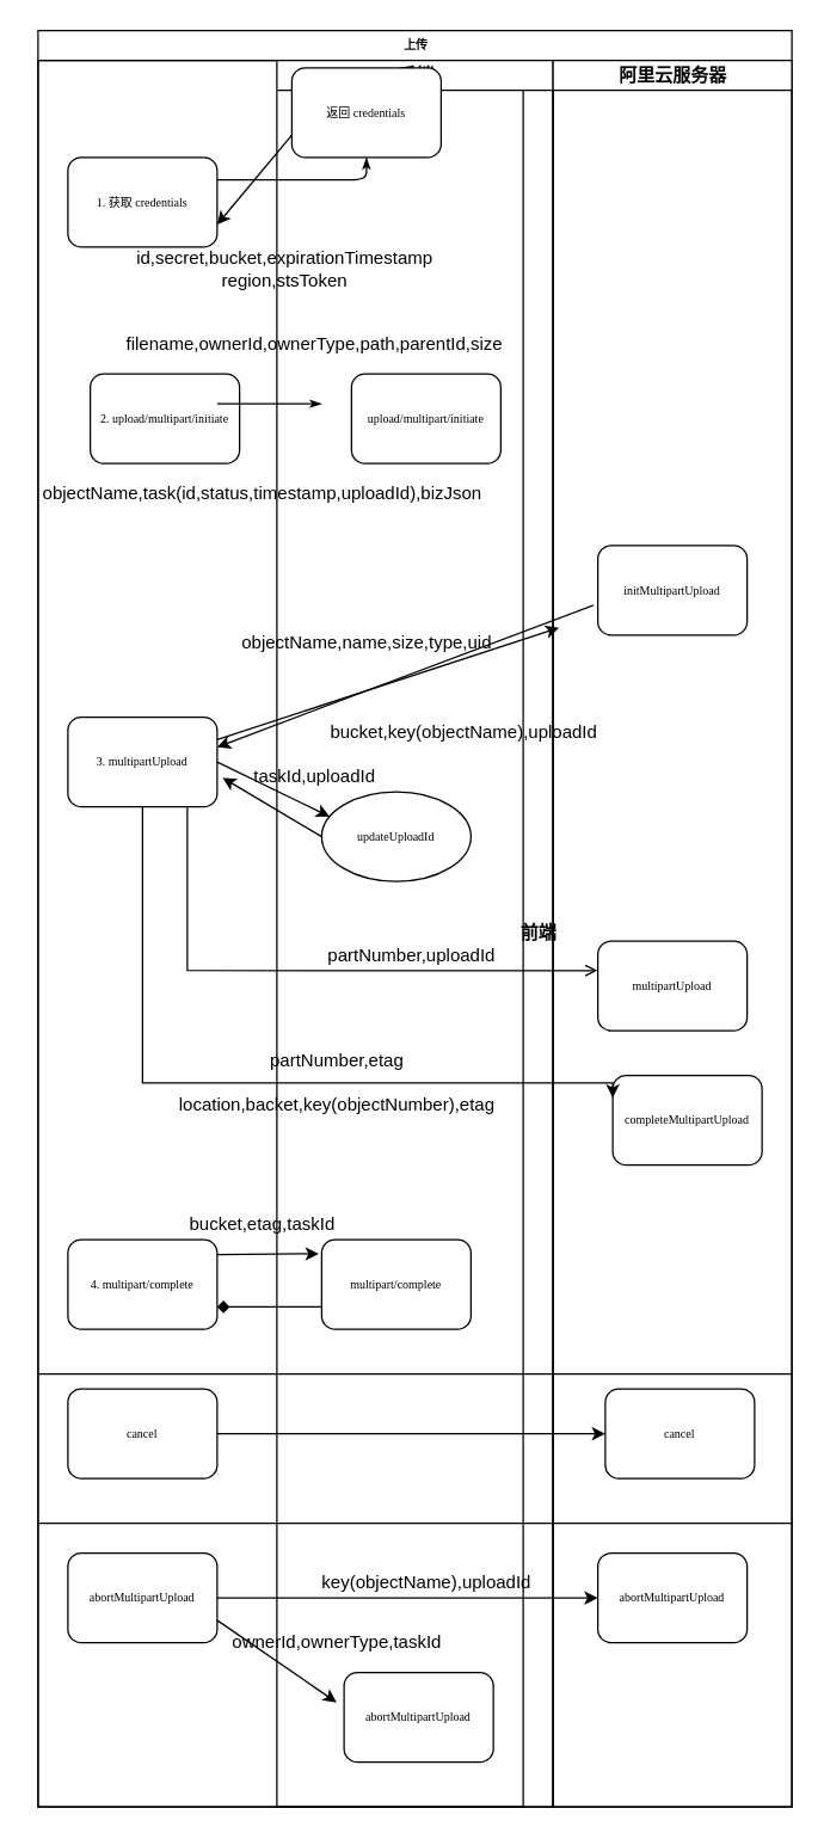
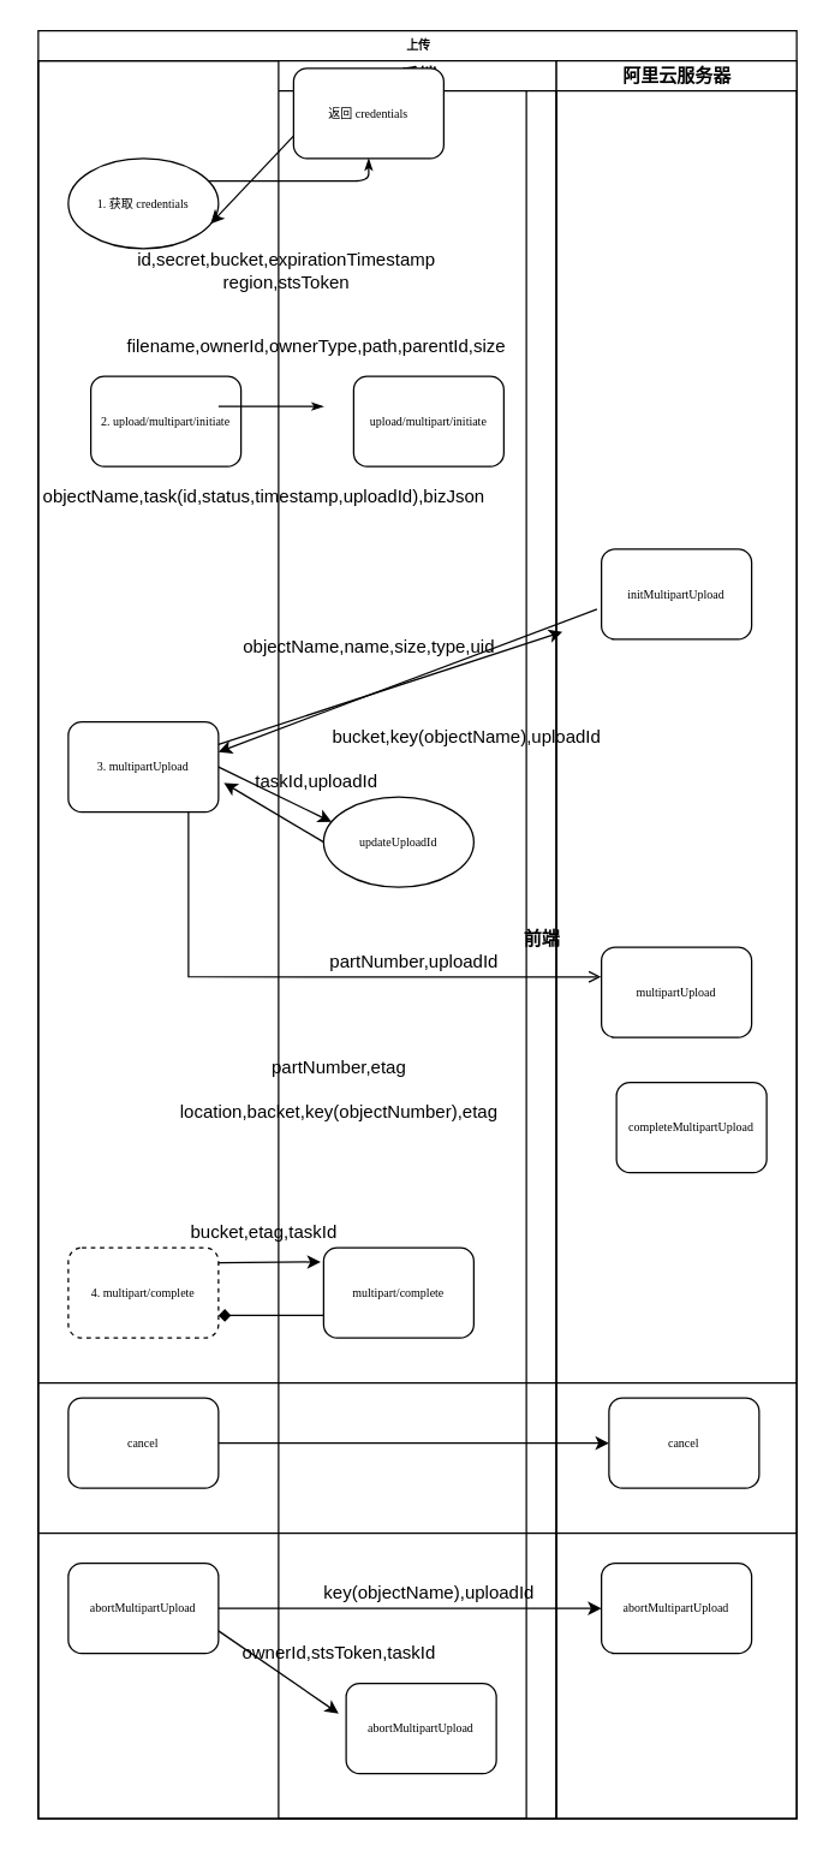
  <mxCell id="0" />
  <mxCell id="1" parent="0" />
  <mxCell id="2" value="上传" style="swimlane;html=1;childLayout=stackLayout;startSize=20;rounded=0;shadow=0;labelBackgroundColor=none;strokeWidth=1;fontFamily=Verdana;fontSize=8;align=center;" parent="1" vertex="1"><mxGeometry x="25" y="20" width="505" height="1190" as="geometry" /></mxCell>
  <mxCell id="3" value="前端" style="swimlane;html=1;startSize=20;direction=south;" parent="2" vertex="1"><mxGeometry y="20" width="345" height="1170" as="geometry" /></mxCell>
- <mxCell id="4" value="1. 获取 credentials" style="rounded=1;whiteSpace=wrap;html=1;shadow=0;labelBackgroundColor=none;strokeWidth=1;fontFamily=Verdana;fontSize=8;align=center;" parent="3" vertex="1"><mxGeometry x="20" y="65" width="100" height="60" as="geometry" /></mxCell>
+ <mxCell id="4" value="1. 获取 credentials" style="ellipse;whiteSpace=wrap;html=1;shadow=0;labelBackgroundColor=none;strokeWidth=1;fontFamily=Verdana;fontSize=8;align=center;" parent="3" vertex="1"><mxGeometry x="20" y="65" width="100" height="60" as="geometry" /></mxCell>
  <mxCell id="5" value="2. upload/multipart/initiate" style="rounded=1;whiteSpace=wrap;html=1;shadow=0;labelBackgroundColor=none;strokeWidth=1;fontFamily=Verdana;fontSize=8;align=center;" vertex="1" parent="3"><mxGeometry x="35" y="210" width="100" height="60" as="geometry" /></mxCell>
  <mxCell id="6" value="3. multipartUpload" style="rounded=1;whiteSpace=wrap;html=1;shadow=0;labelBackgroundColor=none;strokeWidth=1;fontFamily=Verdana;fontSize=8;align=center;" vertex="1" parent="3"><mxGeometry x="20" y="440" width="100" height="60" as="geometry" /></mxCell>
- <mxCell id="7" value="4. multipart/complete" style="rounded=1;whiteSpace=wrap;html=1;shadow=0;labelBackgroundColor=none;strokeWidth=1;fontFamily=Verdana;fontSize=8;align=center;" vertex="1" parent="3"><mxGeometry x="20" y="790" width="100" height="60" as="geometry" /></mxCell>
+ <mxCell id="7" value="4. multipart/complete" style="rounded=1;whiteSpace=wrap;html=1;shadow=0;labelBackgroundColor=none;strokeWidth=1;fontFamily=Verdana;fontSize=8;align=center;dashed=1;" vertex="1" parent="3"><mxGeometry x="20" y="790" width="100" height="60" as="geometry" /></mxCell>
  <mxCell id="8" value="" style="endArrow=classic;html=1;entryX=-0.019;entryY=0.157;entryDx=0;entryDy=0;entryPerimeter=0;" edge="1" parent="3" target="22"><mxGeometry width="50" height="50" relative="1" as="geometry"><mxPoint x="120" y="800" as="sourcePoint" /><mxPoint x="168" y="800" as="targetPoint" /></mxGeometry></mxCell>
  <mxCell id="9" value="后端" style="swimlane;html=1;startSize=20;" parent="3" vertex="1"><mxGeometry x="160" width="185" height="1170" as="geometry" /></mxCell>
  <mxCell id="10" value="返回 credentials" style="rounded=1;whiteSpace=wrap;html=1;shadow=0;labelBackgroundColor=none;strokeWidth=1;fontFamily=Verdana;fontSize=8;align=center;" parent="9" vertex="1"><mxGeometry x="10" y="5" width="100" height="60" as="geometry" /></mxCell>
  <mxCell id="11" value="id,secret,bucket,expirationTimestamp&lt;br&gt;region,stsToken" style="text;html=1;resizable=0;autosize=1;align=center;verticalAlign=middle;points=[];fillColor=none;strokeColor=none;rounded=0;" vertex="1" parent="9"><mxGeometry x="-100" y="125" width="210" height="30" as="geometry" /></mxCell>
  <mxCell id="12" value="upload/multipart/initiate" style="rounded=1;whiteSpace=wrap;html=1;shadow=0;labelBackgroundColor=none;strokeWidth=1;fontFamily=Verdana;fontSize=8;align=center;" vertex="1" parent="9"><mxGeometry x="50" y="210" width="100" height="60" as="geometry" /></mxCell>
  <mxCell id="13" style="edgeStyle=orthogonalEdgeStyle;rounded=1;html=1;labelBackgroundColor=none;startArrow=none;startFill=0;startSize=5;endArrow=classicThin;endFill=1;endSize=5;jettySize=auto;orthogonalLoop=1;strokeWidth=1;fontFamily=Verdana;fontSize=8" edge="1" parent="9"><mxGeometry relative="1" as="geometry"><mxPoint x="-40" y="230" as="sourcePoint" /><mxPoint x="30" y="230" as="targetPoint" /><Array as="points"><mxPoint x="-10" y="230" /><mxPoint x="-10" y="230" /></Array></mxGeometry></mxCell>
  <mxCell id="14" value="filename,ownerId,ownerType,path,parentId,size" style="text;html=1;resizable=0;autosize=1;align=center;verticalAlign=middle;points=[];fillColor=none;strokeColor=none;rounded=0;" vertex="1" parent="9"><mxGeometry x="-110" y="180" width="270" height="20" as="geometry" /></mxCell>
  <mxCell id="15" value="objectName,task(id,status,timestamp,uploadId),bizJson" style="text;html=1;resizable=0;autosize=1;align=center;verticalAlign=middle;points=[];fillColor=none;strokeColor=none;rounded=0;" vertex="1" parent="9"><mxGeometry x="-165" y="280" width="310" height="20" as="geometry" /></mxCell>
  <mxCell id="16" value="objectName,name,size,type,uid" style="text;html=1;resizable=0;autosize=1;align=center;verticalAlign=middle;points=[];fillColor=none;strokeColor=none;rounded=0;" vertex="1" parent="9"><mxGeometry x="-30" y="380" width="180" height="20" as="geometry" /></mxCell>
  <mxCell id="17" value="bucket,key(objectName),uploadId" style="text;html=1;resizable=0;autosize=1;align=center;verticalAlign=middle;points=[];fillColor=none;strokeColor=none;rounded=0;" vertex="1" parent="9"><mxGeometry x="30" y="440" width="190" height="20" as="geometry" /></mxCell>
  <mxCell id="18" value="updateUploadId" style="ellipse;whiteSpace=wrap;html=1;shadow=0;labelBackgroundColor=none;strokeWidth=1;fontFamily=Verdana;fontSize=8;align=center;" vertex="1" parent="9"><mxGeometry x="30" y="490" width="100" height="60" as="geometry" /></mxCell>
  <mxCell id="19" value="taskId,uploadId" style="text;html=1;resizable=0;autosize=1;align=center;verticalAlign=middle;points=[];fillColor=none;strokeColor=none;rounded=0;" vertex="1" parent="9"><mxGeometry x="-25" y="470" width="100" height="20" as="geometry" /></mxCell>
  <mxCell id="20" value="partNumber,etag" style="text;html=1;resizable=0;autosize=1;align=center;verticalAlign=middle;points=[];fillColor=none;strokeColor=none;rounded=0;" vertex="1" parent="9"><mxGeometry x="-10" y="660" width="100" height="20" as="geometry" /></mxCell>
  <mxCell id="21" value="location,backet,key(objectNumber),etag" style="text;html=1;resizable=0;autosize=1;align=center;verticalAlign=middle;points=[];fillColor=none;strokeColor=none;rounded=0;" vertex="1" parent="9"><mxGeometry x="-75" y="690" width="230" height="20" as="geometry" /></mxCell>
  <mxCell id="22" value="multipart/complete" style="rounded=1;whiteSpace=wrap;html=1;shadow=0;labelBackgroundColor=none;strokeWidth=1;fontFamily=Verdana;fontSize=8;align=center;" vertex="1" parent="9"><mxGeometry x="30" y="790" width="100" height="60" as="geometry" /></mxCell>
  <mxCell id="23" value="bucket,etag,taskId" style="text;html=1;resizable=0;autosize=1;align=center;verticalAlign=middle;points=[];fillColor=none;strokeColor=none;rounded=0;" vertex="1" parent="9"><mxGeometry x="-65" y="770" width="110" height="20" as="geometry" /></mxCell>
  <mxCell id="24" value="abortMultipartUpload" style="rounded=1;whiteSpace=wrap;html=1;shadow=0;labelBackgroundColor=none;strokeWidth=1;fontFamily=Verdana;fontSize=8;align=center;" vertex="1" parent="9"><mxGeometry x="45" y="1080" width="100" height="60" as="geometry" /></mxCell>
- <mxCell id="25" value="ownerId,ownerType,taskId" style="text;html=1;resizable=0;autosize=1;align=center;verticalAlign=middle;points=[];fillColor=none;strokeColor=none;rounded=0;" vertex="1" parent="9"><mxGeometry x="-40" y="1050" width="160" height="20" as="geometry" /></mxCell>
+ <mxCell id="25" value="ownerId,stsToken,taskId" style="text;html=1;resizable=0;autosize=1;align=center;verticalAlign=middle;points=[];fillColor=none;strokeColor=none;rounded=0;" vertex="1" parent="9"><mxGeometry x="-40" y="1050" width="160" height="20" as="geometry" /></mxCell>
  <mxCell id="26" value="" style="endArrow=none;html=1;" edge="1" parent="9"><mxGeometry width="50" height="50" relative="1" as="geometry"><mxPoint x="-160" y="980" as="sourcePoint" /><mxPoint x="345" y="980" as="targetPoint" /></mxGeometry></mxCell>
  <mxCell id="27" value="" style="endArrow=classic;html=1;exitX=0;exitY=0.75;exitDx=0;exitDy=0;entryX=1;entryY=0.75;entryDx=0;entryDy=0;" edge="1" parent="3" source="10" target="4"><mxGeometry width="50" height="50" relative="1" as="geometry"><mxPoint x="90" y="160" as="sourcePoint" /><mxPoint x="140" y="110" as="targetPoint" /></mxGeometry></mxCell>
  <mxCell id="28" style="edgeStyle=orthogonalEdgeStyle;rounded=1;html=1;labelBackgroundColor=none;startArrow=none;startFill=0;startSize=5;endArrow=classicThin;endFill=1;endSize=5;jettySize=auto;orthogonalLoop=1;strokeWidth=1;fontFamily=Verdana;fontSize=8" parent="3" source="4" target="10" edge="1"><mxGeometry relative="1" as="geometry"><Array as="points"><mxPoint x="150" y="80" /><mxPoint x="150" y="80" /></Array></mxGeometry></mxCell>
  <mxCell id="29" value="" style="endArrow=classic;html=1;exitX=0;exitY=0.5;exitDx=0;exitDy=0;entryX=1.036;entryY=0.676;entryDx=0;entryDy=0;entryPerimeter=0;" edge="1" parent="3" source="18" target="6"><mxGeometry width="50" height="50" relative="1" as="geometry"><mxPoint x="230" y="510" as="sourcePoint" /><mxPoint x="280" y="460" as="targetPoint" /></mxGeometry></mxCell>
  <mxCell id="30" value="" style="endArrow=classic;html=1;entryX=0;entryY=0.25;entryDx=0;entryDy=0;exitX=1;exitY=0.5;exitDx=0;exitDy=0;" edge="1" parent="3" source="6" target="18"><mxGeometry width="50" height="50" relative="1" as="geometry"><mxPoint x="70" y="610" as="sourcePoint" /><mxPoint x="120" y="560" as="targetPoint" /></mxGeometry></mxCell>
  <mxCell id="31" value="" style="endArrow=diamond;html=1;exitX=0;exitY=0.75;exitDx=0;exitDy=0;entryX=1;entryY=0.75;entryDx=0;entryDy=0;" edge="1" parent="3" source="22" target="7"><mxGeometry width="50" height="50" relative="1" as="geometry"><mxPoint x="130" y="860.58" as="sourcePoint" /><mxPoint x="123" y="831" as="targetPoint" /><Array as="points" /></mxGeometry></mxCell>
  <mxCell id="32" value="cancel" style="rounded=1;whiteSpace=wrap;html=1;shadow=0;labelBackgroundColor=none;strokeWidth=1;fontFamily=Verdana;fontSize=8;align=center;" vertex="1" parent="3"><mxGeometry x="20" y="890" width="100" height="60" as="geometry" /></mxCell>
  <mxCell id="33" value="abortMultipartUpload" style="rounded=1;whiteSpace=wrap;html=1;shadow=0;labelBackgroundColor=none;strokeWidth=1;fontFamily=Verdana;fontSize=8;align=center;" vertex="1" parent="3"><mxGeometry x="20" y="1000" width="100" height="60" as="geometry" /></mxCell>
  <mxCell id="34" value="" style="endArrow=classic;html=1;exitX=1;exitY=0.75;exitDx=0;exitDy=0;" edge="1" parent="3" source="33"><mxGeometry width="50" height="50" relative="1" as="geometry"><mxPoint x="120" y="1150" as="sourcePoint" /><mxPoint x="200" y="1100" as="targetPoint" /></mxGeometry></mxCell>
  <mxCell id="35" value="阿里云服务器" style="swimlane;html=1;startSize=20;" vertex="1" parent="2"><mxGeometry x="345" y="20" width="160" height="1170" as="geometry" /></mxCell>
  <mxCell id="36" value="initMultipartUpload" style="rounded=1;whiteSpace=wrap;html=1;shadow=0;labelBackgroundColor=none;strokeWidth=1;fontFamily=Verdana;fontSize=8;align=center;" vertex="1" parent="35"><mxGeometry x="30" y="325" width="100" height="60" as="geometry" /></mxCell>
  <mxCell id="37" value="multipartUpload" style="rounded=1;whiteSpace=wrap;html=1;shadow=0;labelBackgroundColor=none;strokeWidth=1;fontFamily=Verdana;fontSize=8;align=center;" vertex="1" parent="35"><mxGeometry x="30" y="590" width="100" height="60" as="geometry" /></mxCell>
  <mxCell id="38" value="completeMultipartUpload" style="rounded=1;whiteSpace=wrap;html=1;shadow=0;labelBackgroundColor=none;strokeWidth=1;fontFamily=Verdana;fontSize=8;align=center;" vertex="1" parent="35"><mxGeometry x="40" y="680" width="100" height="60" as="geometry" /></mxCell>
  <mxCell id="39" value="cancel" style="rounded=1;whiteSpace=wrap;html=1;shadow=0;labelBackgroundColor=none;strokeWidth=1;fontFamily=Verdana;fontSize=8;align=center;" vertex="1" parent="35"><mxGeometry x="35" y="890" width="100" height="60" as="geometry" /></mxCell>
  <mxCell id="40" value="abortMultipartUpload" style="rounded=1;whiteSpace=wrap;html=1;shadow=0;labelBackgroundColor=none;strokeWidth=1;fontFamily=Verdana;fontSize=8;align=center;" vertex="1" parent="35"><mxGeometry x="30" y="1000" width="100" height="60" as="geometry" /></mxCell>
  <mxCell id="41" value="" style="endArrow=none;html=1;" edge="1" parent="35"><mxGeometry width="50" height="50" relative="1" as="geometry"><mxPoint x="-345" y="880" as="sourcePoint" /><mxPoint x="160" y="880" as="targetPoint" /></mxGeometry></mxCell>
  <mxCell id="42" value="" style="endArrow=classic;html=1;exitX=1;exitY=0.25;exitDx=0;exitDy=0;" edge="1" parent="2" source="6"><mxGeometry width="50" height="50" relative="1" as="geometry"><mxPoint x="170" y="510" as="sourcePoint" /><mxPoint x="349" y="400" as="targetPoint" /></mxGeometry></mxCell>
  <mxCell id="43" style="edgeStyle=orthogonalEdgeStyle;rounded=0;orthogonalLoop=1;jettySize=auto;html=1;entryX=-0.003;entryY=0.329;entryDx=0;entryDy=0;entryPerimeter=0;endArrow=open;" edge="1" parent="2" source="6" target="37"><mxGeometry relative="1" as="geometry"><Array as="points"><mxPoint x="100" y="630" /></Array></mxGeometry></mxCell>
- <mxCell id="44" style="edgeStyle=orthogonalEdgeStyle;rounded=0;orthogonalLoop=1;jettySize=auto;html=1;entryX=0;entryY=0.25;entryDx=0;entryDy=0;" edge="1" parent="2" source="6" target="38"><mxGeometry relative="1" as="geometry"><Array as="points"><mxPoint x="70" y="705" /></Array></mxGeometry></mxCell>
  <mxCell id="45" style="edgeStyle=orthogonalEdgeStyle;rounded=0;orthogonalLoop=1;jettySize=auto;html=1;entryX=0;entryY=0.5;entryDx=0;entryDy=0;" edge="1" parent="2" source="32" target="39"><mxGeometry relative="1" as="geometry" /></mxCell>
  <mxCell id="46" style="edgeStyle=orthogonalEdgeStyle;rounded=0;orthogonalLoop=1;jettySize=auto;html=1;entryX=0;entryY=0.5;entryDx=0;entryDy=0;" edge="1" parent="2" source="33" target="40"><mxGeometry relative="1" as="geometry" /></mxCell>
  <mxCell id="47" value="" style="endArrow=classic;html=1;exitX=-0.03;exitY=0.667;exitDx=0;exitDy=0;exitPerimeter=0;" edge="1" parent="1" source="36"><mxGeometry width="50" height="50" relative="1" as="geometry"><mxPoint x="255" y="490" as="sourcePoint" /><mxPoint x="145" y="500" as="targetPoint" /><Array as="points"><mxPoint x="145" y="500" /></Array></mxGeometry></mxCell>
  <mxCell id="48" value="partNumber,uploadId" style="text;html=1;resizable=0;autosize=1;align=center;verticalAlign=middle;points=[];fillColor=none;strokeColor=none;rounded=0;" vertex="1" parent="1"><mxGeometry x="210" y="630" width="130" height="20" as="geometry" /></mxCell>
  <mxCell id="49" value="key(objectName),uploadId" style="text;html=1;resizable=0;autosize=1;align=center;verticalAlign=middle;points=[];fillColor=none;strokeColor=none;rounded=0;" vertex="1" parent="1"><mxGeometry x="205" y="1050" width="160" height="20" as="geometry" /></mxCell>
